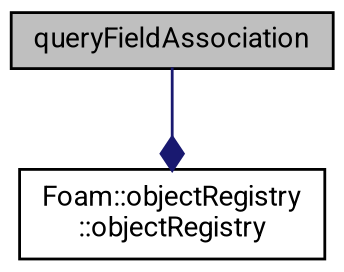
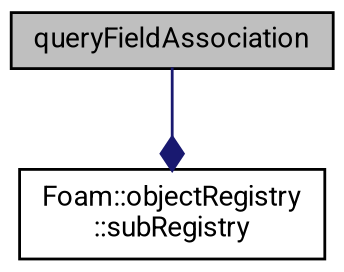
  digraph {
    rankdir=TB
    fontname=Roboto
    node [color=black fontname=Roboto fontsize=10 shape=record]
    n1 [fillcolor=grey75 fontcolor=black height=0.2 label=queryFieldAssociation style=filled width=0.4]
-   n2 [height=0.2 label="Foam::objectRegistry\l::objectRegistry" width=0.4]
+   n2 [height=0.2 label="Foam::objectRegistry\l::subRegistry" width=0.4]
    n1 -> n2 [color=midnightblue fontname=Roboto fontsize=10 labelfontname=Helvetica labelfontsize=10 style=solid arrowhead=diamond]
  }
